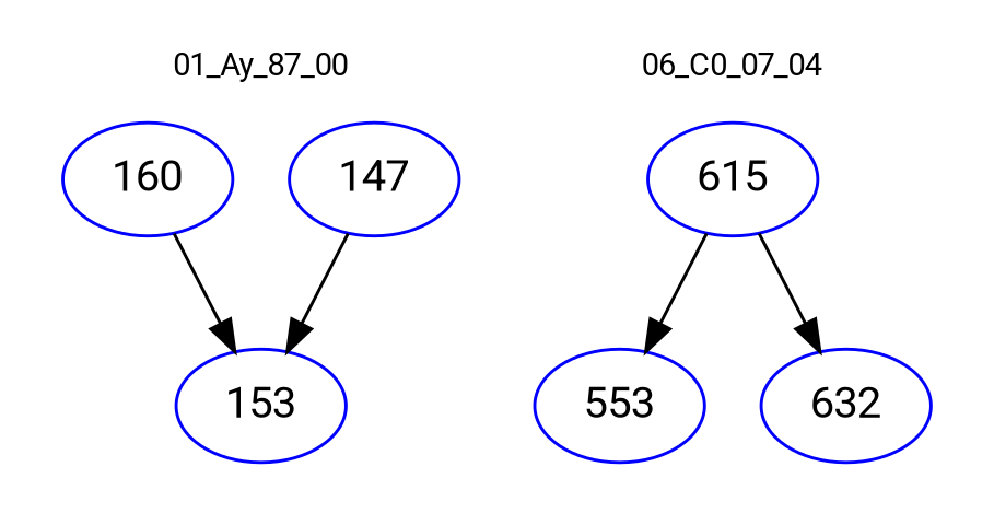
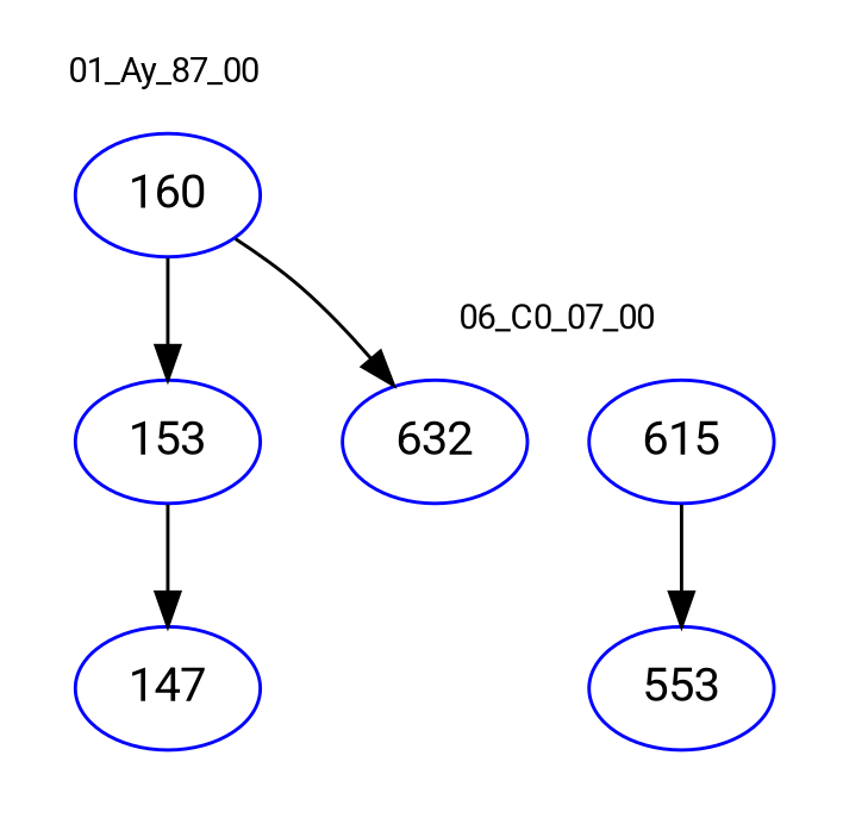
  digraph {
    fontname=Roboto
    node [color=blue fontname=Roboto]
    edge [color=black fontname=Roboto]
    n1 [label=153]
    n2 [label=147]
    n3 [label=160]
    n4 [label=615]
    n5 [label=553]
    n6 [label=632]
    subgraph cluster_1 {
      color=white
      fontsize=10
      label="01_Ay_87_00"
      n1
      n2
      n3
    }
    subgraph cluster_2 {
      color=white
      fontsize=10
-     label="06_C0_07_04"
+     label="06_C0_07_00"
      n4
      n5
      n6
    }
-   n2 -> n1
+   n1 -> n2
    n3 -> n1
    n4 -> n5
-   n4 -> n6
+   n3 -> n6
  }
